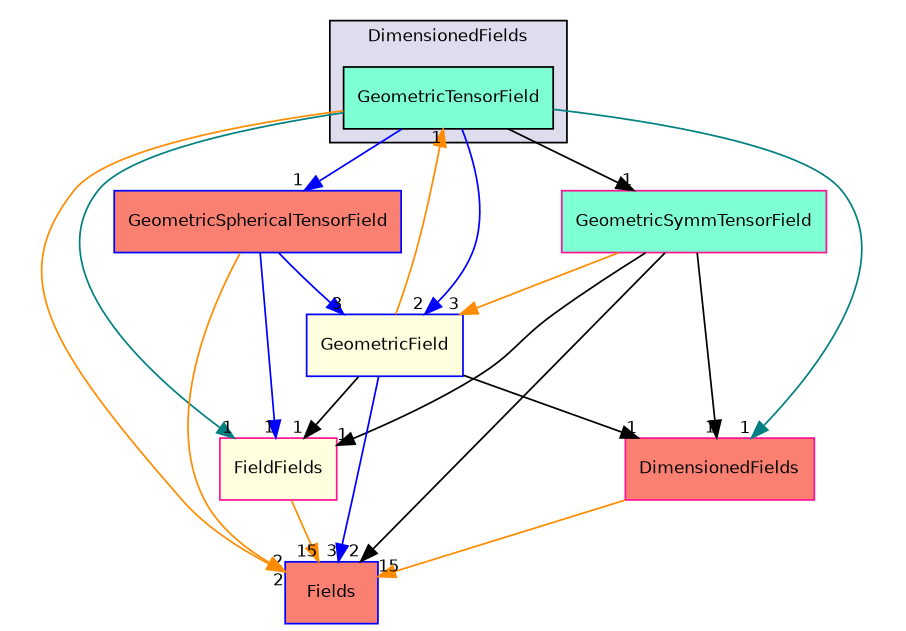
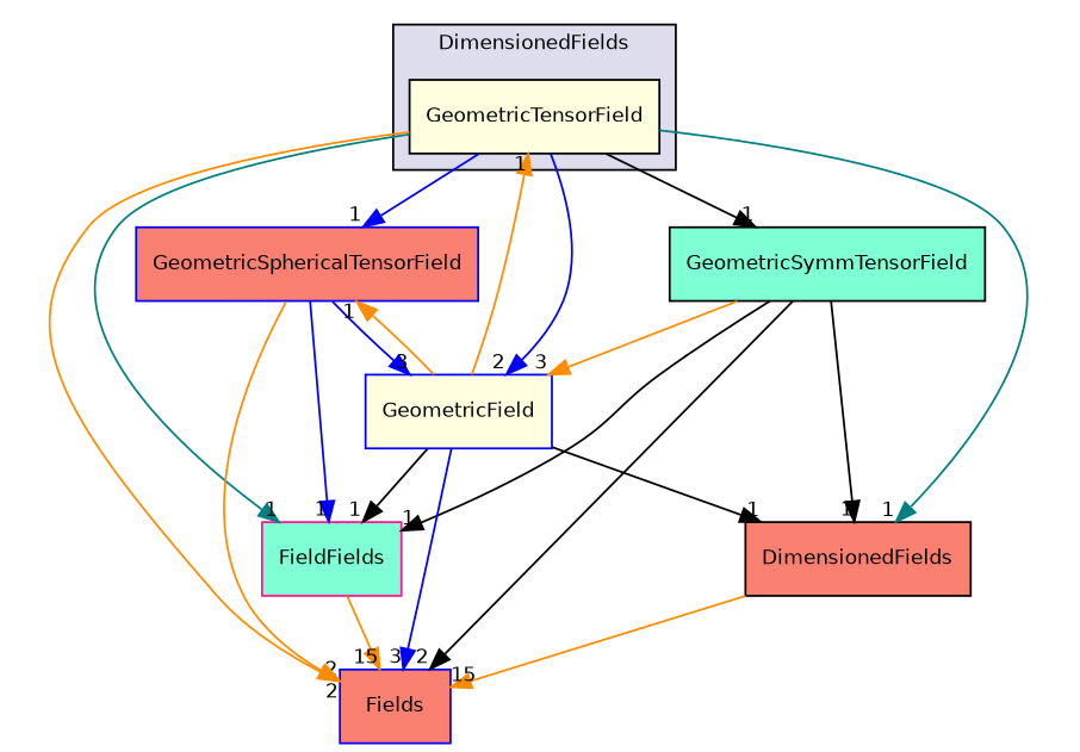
  digraph {
    compound=true
    node [color=blue fillcolor=salmon fontname=Helvetica fontsize=10 shape=box style=filled]
    edge [color=darkorange headlabel=1 labeldistance=1.5 labelfontname=Helvetica labelfontsize=10]
-   n1 [color=black fillcolor=aquamarine label=GeometricTensorField pencolor=black]
+   n1 [color=black fillcolor=lightyellow label=GeometricTensorField pencolor=black]
    n2 [label=Fields]
-   n3 [color=deeppink fillcolor=lightyellow label=FieldFields]
+   n3 [color=deeppink fillcolor=aquamarine label=FieldFields]
    n4 [label=GeometricSphericalTensorField]
-   n5 [color=deeppink fillcolor=aquamarine label=GeometricSymmTensorField]
-   n6 [color=deeppink label=DimensionedFields]
+   n5 [color=black fillcolor=aquamarine label=GeometricSymmTensorField]
+   n6 [color=black label=DimensionedFields]
    n7 [fillcolor=lightyellow label=GeometricField]
    subgraph cluster_1 {
      bgcolor="#ddddee"
      fontname=Helvetica
      fontsize=10
      label=DimensionedFields
      pencolor=black
      n1
    }
    n1 -> n2 [headlabel=2]
    n1 -> n3 [color=teal]
    n1 -> n4 [color=blue]
    n1 -> n5 [color=black]
    n1 -> n6 [color=teal]
    n1 -> n7 [color=blue headlabel=2]
    n3 -> n2 [headlabel=15]
    n4 -> n2 [headlabel=2]
    n4 -> n3 [color=blue]
    n4 -> n7 [color=blue headlabel=3]
    n5 -> n2 [color=black headlabel=2]
    n5 -> n3 [color=black]
    n5 -> n6 [color=black]
    n5 -> n7 [headlabel=3]
    n6 -> n2 [headlabel=15]
    n7 -> n1
    n7 -> n2 [color=blue headlabel=3]
    n7 -> n3 [color=black]
+   n7 -> n4
    n7 -> n6 [color=black]
  }
